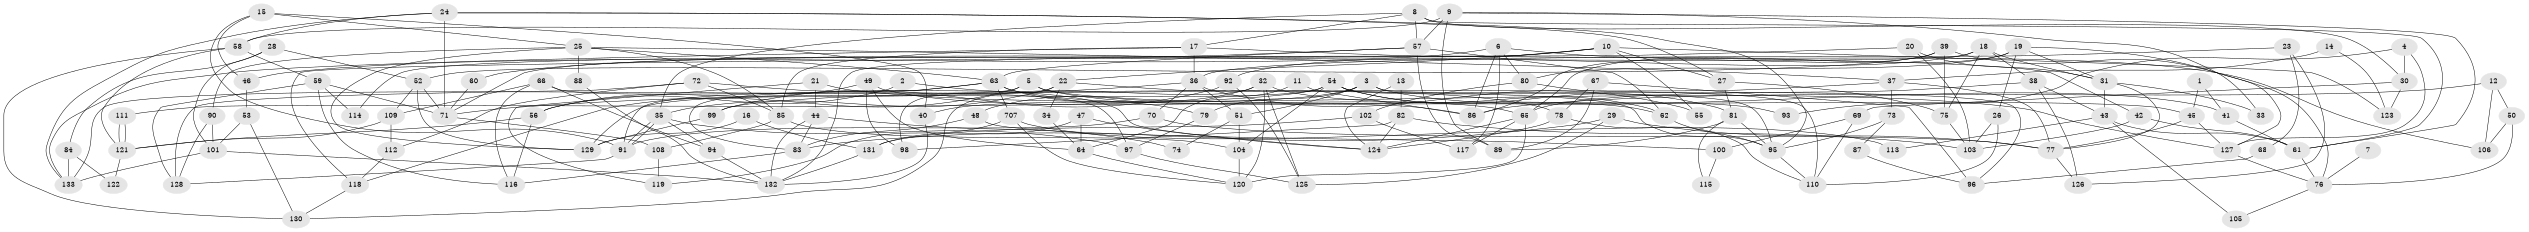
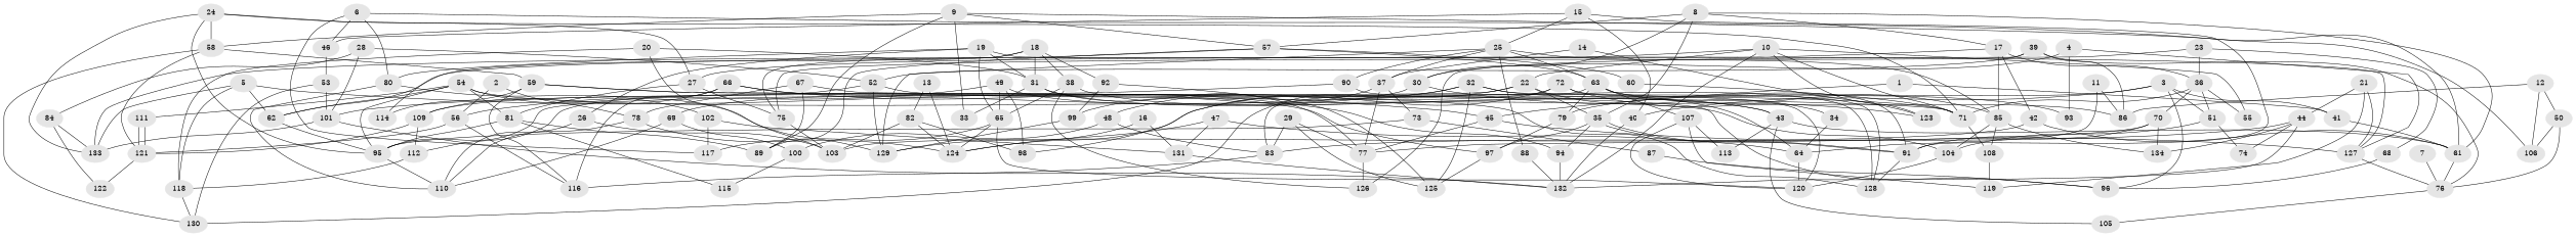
  graph {
    node [color=gray90 style=filled]
    1
    41
    45
    61
    127
    77
    2
    56
    78
    116
    121
    124
    110
    80
    102
    3
    40
    51
    79
    96
    132
    74
    104
    97
    4
    30
    93
    123
    69
    76
    5
    62
    118
    133
    95
    130
    6
    46
    86
    106
    117
    11
    64
    53
    7
    105
    8
    17
    35
    57
    36
    42
    85
    91
    94
    89
    63
    60
    9
    33
    58
    59
    10
    22
    27
    55
    71
    34
    98
    75
    81
    108
    120
    12
    50
    13
    82
    103
    14
    37
    73
    99
    15
    25
    129
    88
    90
    128
    16
    131
    70
+   134
    18
    31
    38
    92
    114
    43
    65
    126
    125
    19
    26
    20
    21
    44
    119
    83
    23
    68
    24
-   107 [label=707]
+   107
    101
    115
    28
    52
    84
    109
    122
    29
    100
    113
    32
    48
    87
    39
    47
    49
    112
    54
    111
    66
    67
    72
    1 -- 41
    1 -- 45
    41 -- 61
    45 -- 127
    45 -- 77
    61 -- 76
    127 -- 76
    77 -- 126
    2 -- 56
    2 -- 78
    56 -- 116
    56 -- 121
    78 -- 124
    78 -- 110
    121 -- 122
    80 -- 110
    80 -- 102
    102 -- 117
    102 -- 131
    3 -- 41
    3 -- 40
    3 -- 51
    3 -- 79
    3 -- 96
    40 -- 132
    51 -- 74
    51 -- 104
    79 -- 97
    104 -- 120
    97 -- 125
    4 -- 127
    4 -- 30
    4 -- 93
    30 -- 123
    30 -- 69
    69 -- 110
    69 -- 100
    76 -- 105
    5 -- 45
    5 -- 62
    5 -- 118
    5 -- 133
    62 -- 95
    118 -- 130
    95 -- 110
    6 -- 80
    6 -- 46
-   6 -- 86
    6 -- 106
    6 -- 117
    46 -- 53
    11 -- 86
    11 -- 64
    64 -- 120
    53 -- 130
    53 -- 101
    7 -- 76
    8 -- 61
    8 -- 30
    8 -- 17
    8 -- 35
    8 -- 57
    17 -- 133
    17 -- 36
    17 -- 42
    17 -- 85
    35 -- 97
    35 -- 91
    35 -- 91
    35 -- 94
    57 -- 62
    57 -- 89
    57 -- 63
    57 -- 60
    36 -- 51
    36 -- 55
    36 -- 71
    36 -- 70
    42 -- 61
    42 -- 103
    85 -- 104
    85 -- 108
+   85 -- 134
    91 -- 128
    94 -- 132
    63 -- 79
    63 -- 86
    63 -- 91
    63 -- 83
    63 -- 107
    60 -- 71
    9 -- 61
    9 -- 57
    9 -- 89
    9 -- 33
    9 -- 58
    58 -- 121
    58 -- 130
    58 -- 59
    59 -- 116
    59 -- 71
    59 -- 128
    59 -- 114
    10 -- 132
    10 -- 123
    10 -- 22
    10 -- 27
    10 -- 55
    10 -- 71
    22 -- 95
    22 -- 35
    22 -- 34
    22 -- 98
    27 -- 75
    27 -- 81
    71 -- 108
    34 -- 64
    75 -- 103
    81 -- 95
    81 -- 89
    81 -- 115
    108 -- 119
    12 -- 86
    12 -- 106
    12 -- 50
    50 -- 76
    50 -- 106
    13 -- 124
    13 -- 82
    82 -- 124
    82 -- 98
    82 -- 103
    14 -- 123
    14 -- 37
    37 -- 77
    37 -- 73
    37 -- 99
    73 -- 95
    73 -- 87
    99 -- 129
    15 -- 40
    15 -- 46
    15 -- 91
    15 -- 25
    25 -- 85
    25 -- 63
    25 -- 37
    25 -- 129
    25 -- 88
    25 -- 90
    88 -- 132
    90 -- 128
    90 -- 101
    16 -- 129
    16 -- 131
    131 -- 132
    70 -- 77
    70 -- 91
+   70 -- 134
    18 -- 75
    18 -- 31
    18 -- 38
    18 -- 92
    18 -- 114
    31 -- 77
    31 -- 33
    31 -- 43
    38 -- 43
    38 -- 65
    38 -- 126
    92 -- 99
    92 -- 125
    43 -- 61
    43 -- 105
    43 -- 113
    65 -- 124
    65 -- 117
    65 -- 120
    19 -- 127
    19 -- 80
    19 -- 31
    19 -- 65
    19 -- 26
    26 -- 110
    26 -- 103
    20 -- 118
    20 -- 103
    20 -- 31
    21 -- 127
    21 -- 44
    21 -- 119
    44 -- 132
    44 -- 74
+   44 -- 134
    44 -- 83
    83 -- 116
    23 -- 36
    23 -- 126
    23 -- 68
    68 -- 96
    24 -- 133
    24 -- 95
    24 -- 58
    24 -- 27
    24 -- 71
    107 -- 120
    107 -- 119
    107 -- 113
    101 -- 132
    101 -- 133
    28 -- 101
    28 -- 52
    28 -- 84
    52 -- 71
    52 -- 129
    52 -- 109
    84 -- 133
    84 -- 122
    109 -- 121
    109 -- 112
    29 -- 77
    29 -- 125
    29 -- 83
    100 -- 115
    32 -- 93
    32 -- 130
    32 -- 120
    32 -- 125
    32 -- 48
    48 -- 83
    48 -- 100
    87 -- 96
    39 -- 76
    39 -- 86
    39 -- 75
    39 -- 52
    47 -- 124
    47 -- 64
    47 -- 131
    49 -- 56
    49 -- 64
    49 -- 98
    49 -- 65
    112 -- 118
    54 -- 104
    54 -- 62
    54 -- 95
    54 -- 81
    54 -- 129
    54 -- 111
    111 -- 121
    111 -- 121
    66 -- 116
    66 -- 97
    66 -- 94
    66 -- 109
    67 -- 78
    67 -- 96
    67 -- 89
    72 -- 124
    72 -- 85
    72 -- 128
    72 -- 112
  }
